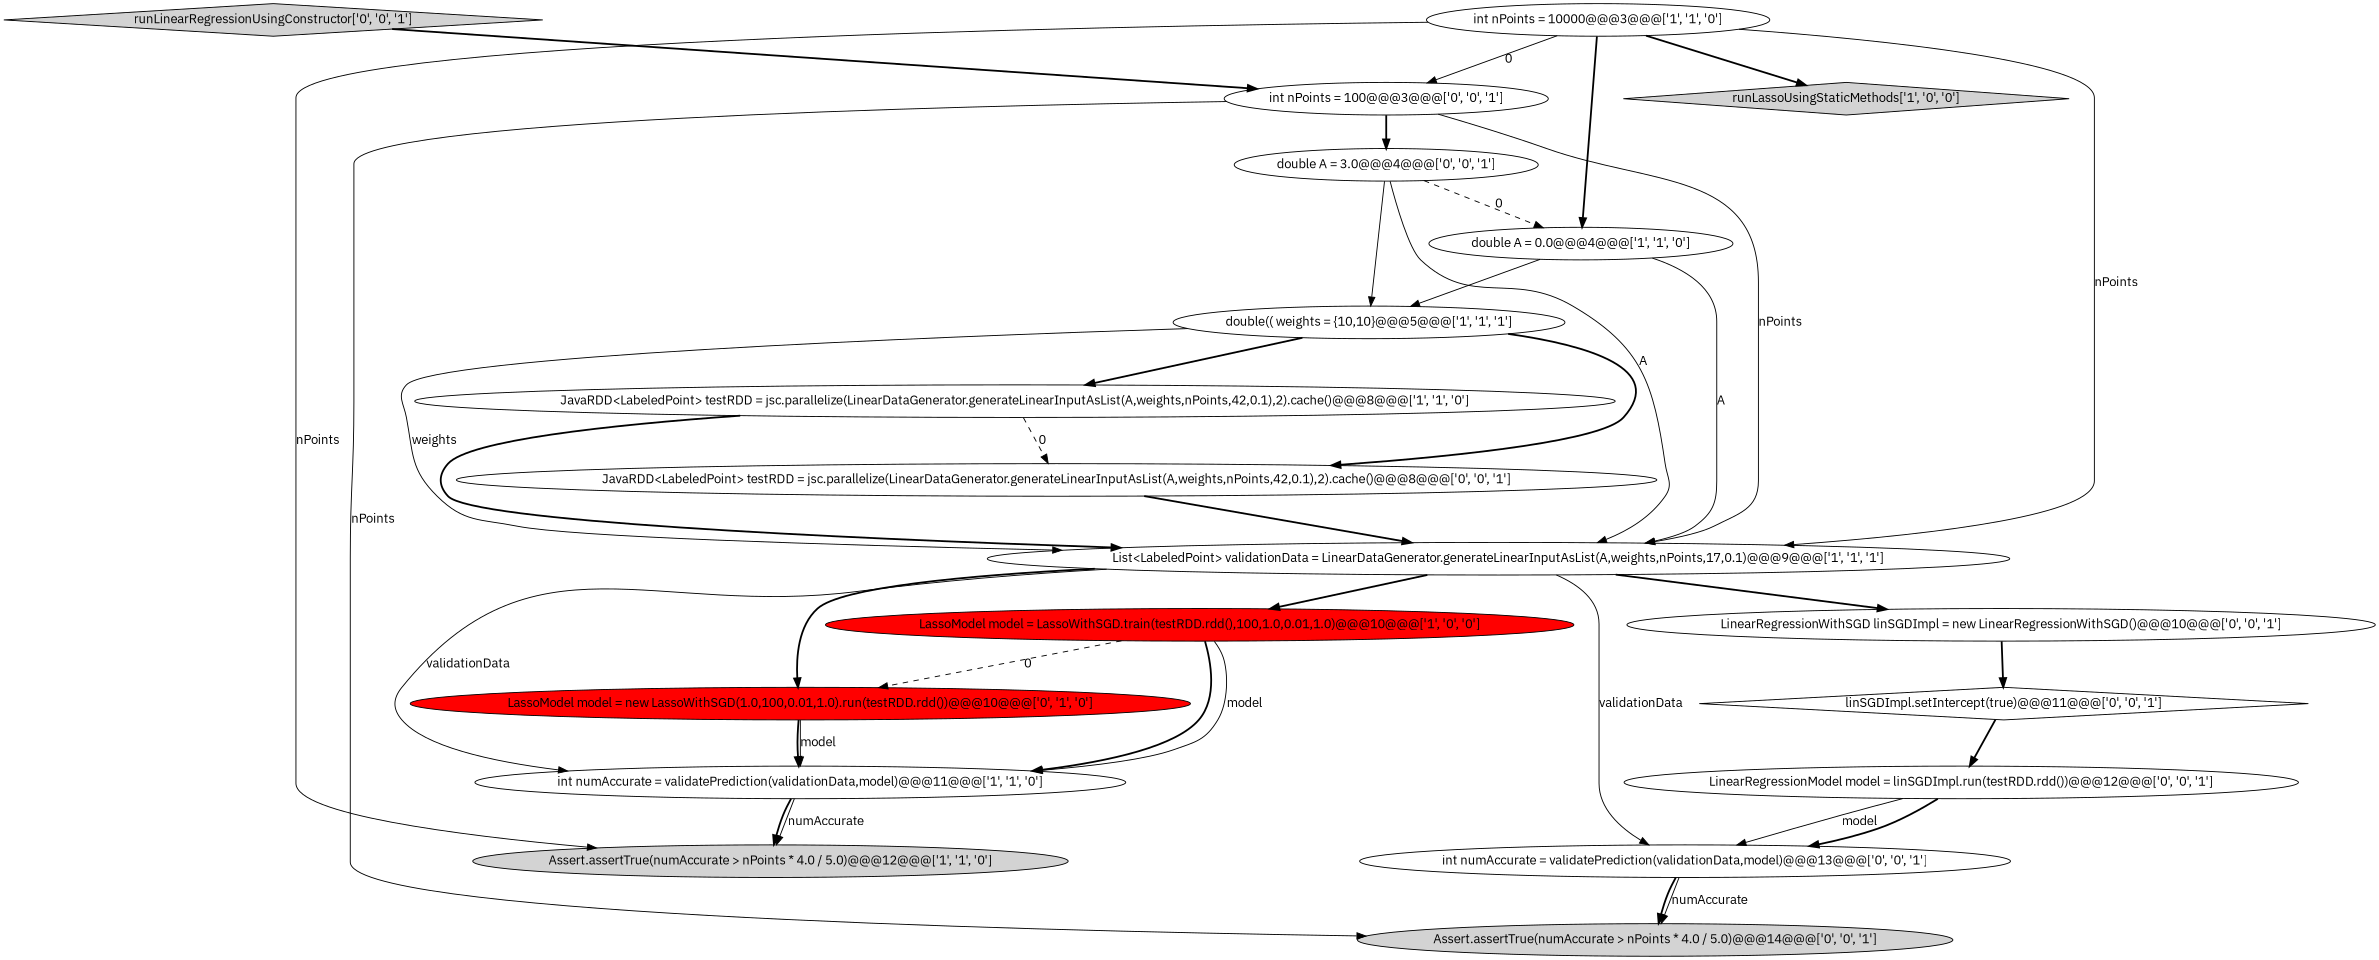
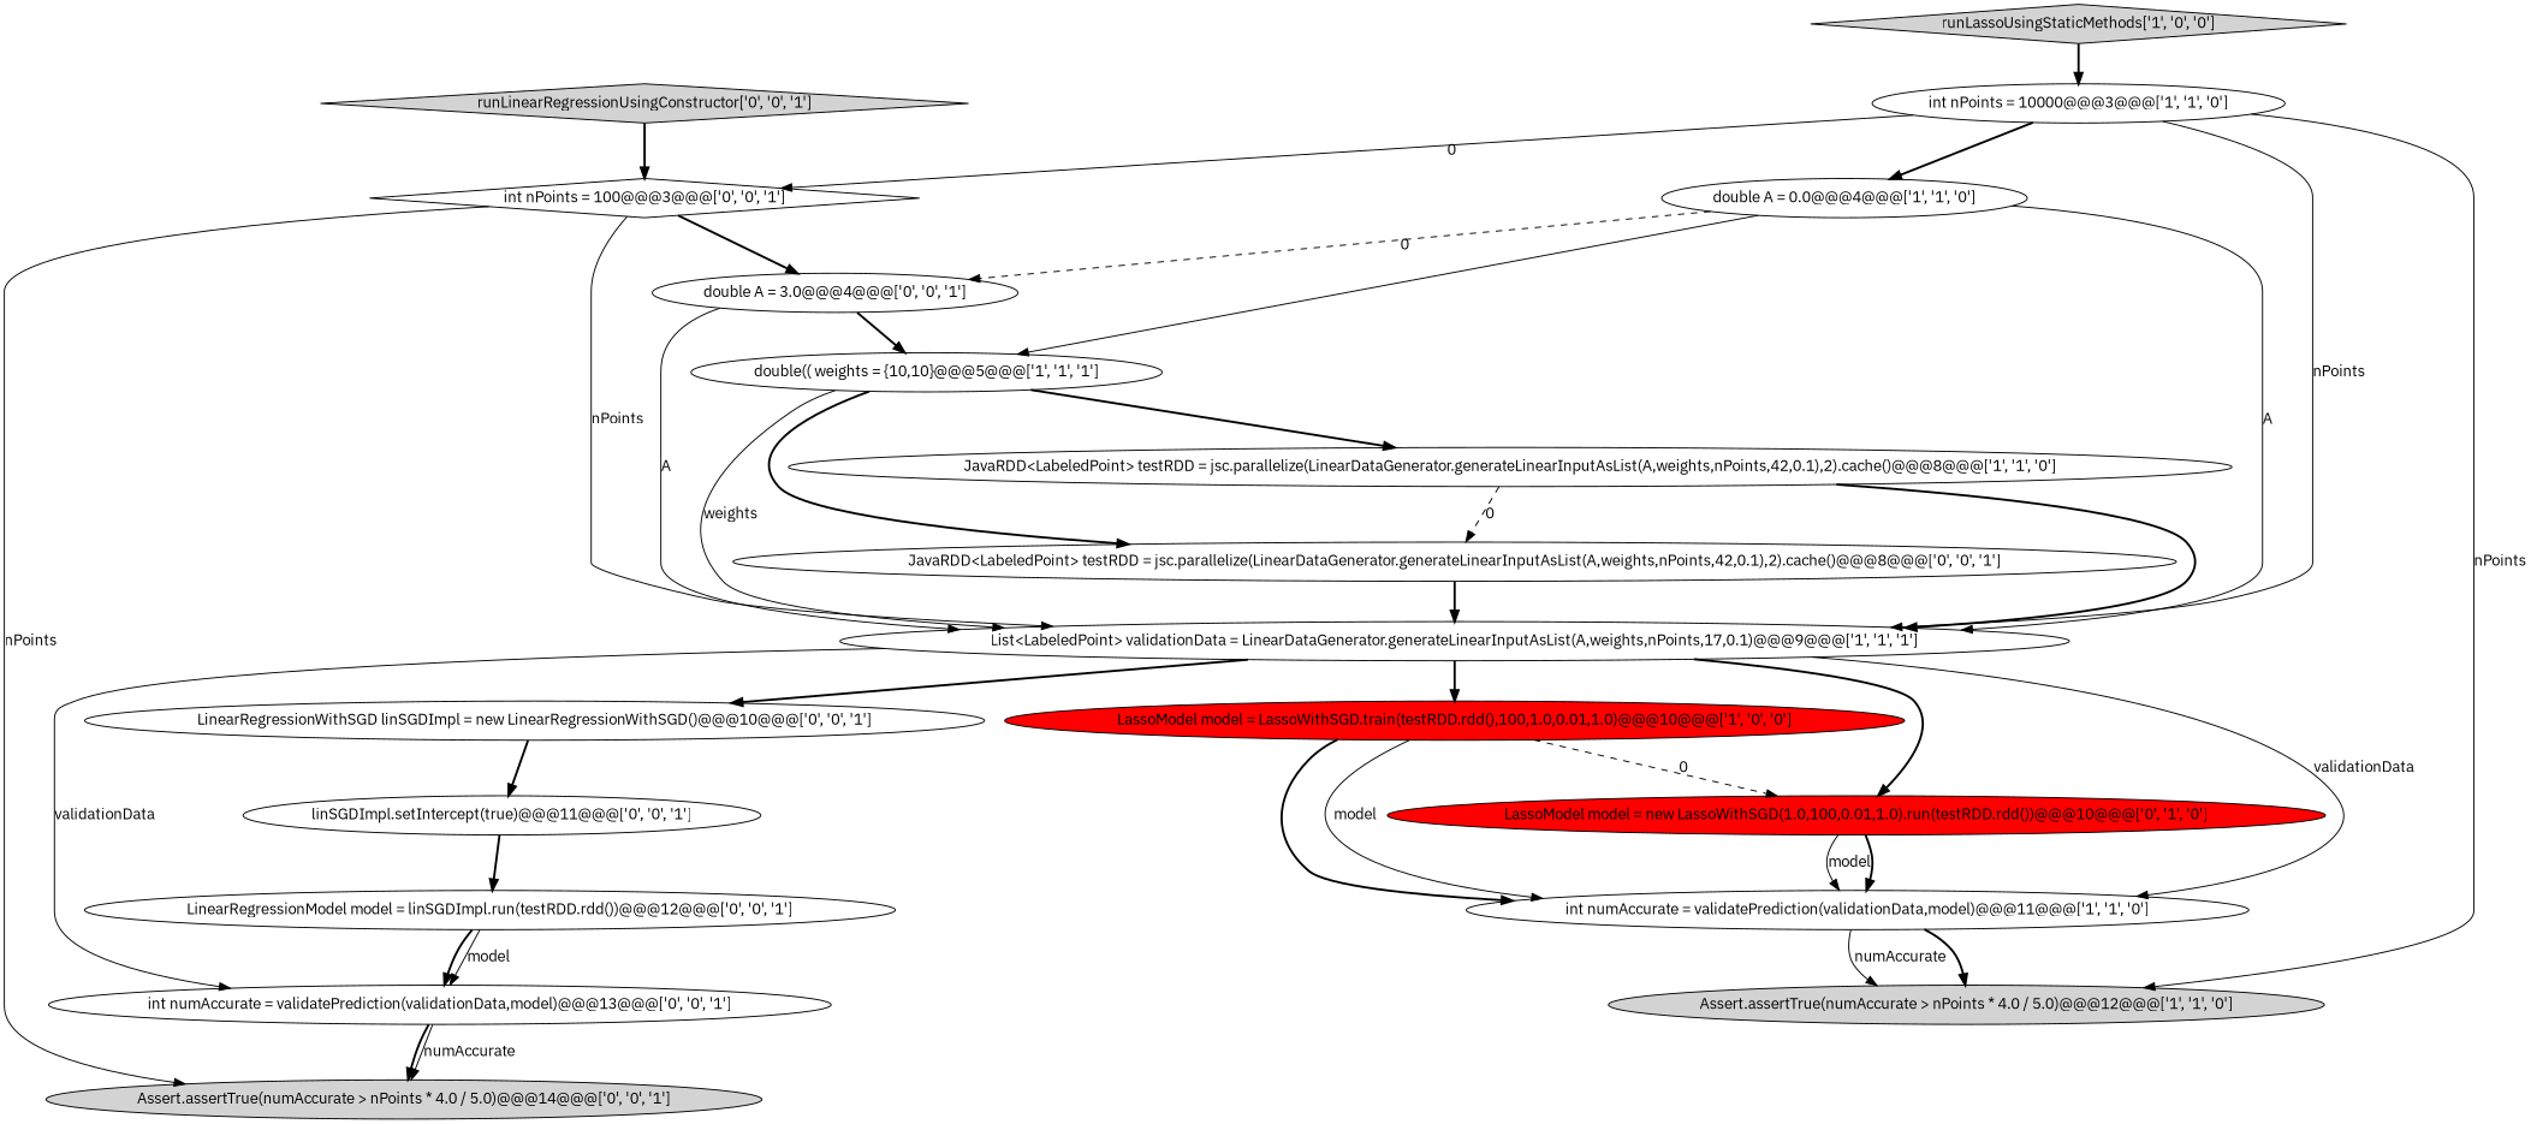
  digraph {
    fontname="IBM Plex Sans"
    node [fillcolor=white fontname="IBM Plex Sans" shape=ellipse style=filled]
    edge [fontname="IBM Plex Sans" style=bold]
    n1 [label="LinearRegressionWithSGD linSGDImpl = new LinearRegressionWithSGD()@@@10@@@['0', '0', '1']"]
-   n2 [label="linSGDImpl.setIntercept(true)@@@11@@@['0', '0', '1']" shape=diamond]
+   n2 [label="linSGDImpl.setIntercept(true)@@@11@@@['0', '0', '1']"]
    n3 [label="LinearRegressionModel model = linSGDImpl.run(testRDD.rdd())@@@12@@@['0', '0', '1']"]
    n4 [fillcolor=red label="LassoModel model = new LassoWithSGD(1.0,100,0.01,1.0).run(testRDD.rdd())@@@10@@@['0', '1', '0']"]
    n5 [label="int numAccurate = validatePrediction(validationData,model)@@@11@@@['1', '1', '0']"]
    n6 [fillcolor=lightgray label="Assert.assertTrue(numAccurate > nPoints * 4.0 / 5.0)@@@12@@@['1', '1', '0']"]
    n7 [label="List<LabeledPoint> validationData = LinearDataGenerator.generateLinearInputAsList(A,weights,nPoints,17,0.1)@@@9@@@['1', '1', '1']"]
    n8 [fillcolor=red label="LassoModel model = LassoWithSGD.train(testRDD.rdd(),100,1.0,0.01,1.0)@@@10@@@['1', '0', '0']"]
    n9 [label="int numAccurate = validatePrediction(validationData,model)@@@13@@@['0', '0', '1']"]
    n10 [fillcolor=lightgray label="Assert.assertTrue(numAccurate > nPoints * 4.0 / 5.0)@@@14@@@['0', '0', '1']"]
    n11 [label="double(( weights = {10,10}@@@5@@@['1', '1', '1']"]
    n12 [label="JavaRDD<LabeledPoint> testRDD = jsc.parallelize(LinearDataGenerator.generateLinearInputAsList(A,weights,nPoints,42,0.1),2).cache()@@@8@@@['1', '1', '0']"]
    n13 [label="JavaRDD<LabeledPoint> testRDD = jsc.parallelize(LinearDataGenerator.generateLinearInputAsList(A,weights,nPoints,42,0.1),2).cache()@@@8@@@['0', '0', '1']"]
    n14 [fillcolor=lightgray label="runLassoUsingStaticMethods['1', '0', '0']" shape=diamond]
    n15 [label="int nPoints = 10000@@@3@@@['1', '1', '0']"]
-   n16 [label="int nPoints = 100@@@3@@@['0', '0', '1']"]
+   n16 [label="int nPoints = 100@@@3@@@['0', '0', '1']" shape=diamond]
    n17 [label="double A = 0.0@@@4@@@['1', '1', '0']"]
    n18 [label="double A = 3.0@@@4@@@['0', '0', '1']"]
    n19 [fillcolor=lightgray label="runLinearRegressionUsingConstructor['0', '0', '1']" shape=diamond]
    n1 -> n2
    n2 -> n3
    n3 -> n9 [label=model style=solid]
    n3 -> n9
    n4 -> n5 [label=model style=solid]
    n4 -> n5
    n5 -> n6
    n5 -> n6 [label=numAccurate style=solid]
    n7 -> n1
    n7 -> n4
    n7 -> n5 [label=validationData style=solid]
    n7 -> n8
    n7 -> n9 [label=validationData style=solid]
    n8 -> n4 [label=0 style=dashed]
    n8 -> n5
    n8 -> n5 [label=model style=solid]
    n9 -> n10 [label=numAccurate style=solid]
    n9 -> n10
    n11 -> n7 [label=weights style=solid]
    n11 -> n12
    n11 -> n13
    n12 -> n7
    n12 -> n13 [label=0 style=dashed]
    n13 -> n7
-   n15 -> n14
+   n14 -> n15
    n15 -> n6 [label=nPoints style=solid]
    n15 -> n7 [label=nPoints style=solid]
    n15 -> n16 [label=0 style=solid]
    n15 -> n17
    n16 -> n7 [label=nPoints style=solid]
    n16 -> n10 [label=nPoints style=solid]
    n16 -> n18
    n17 -> n7 [label=A style=solid]
    n17 -> n11 [style=solid]
-   n18 -> n17 [label=0 style=dashed]
+   n17 -> n18 [label=0 style=dashed]
    n18 -> n7 [label=A style=solid]
-   n18 -> n11 [style=solid]
+   n18 -> n11
    n19 -> n16
  }
